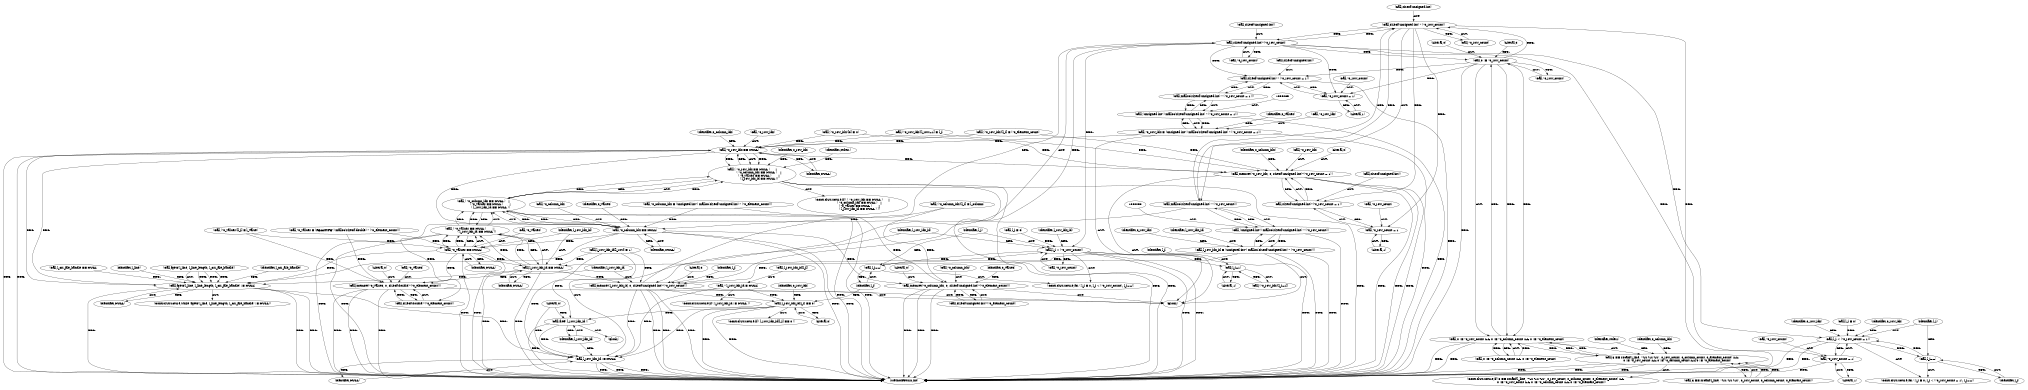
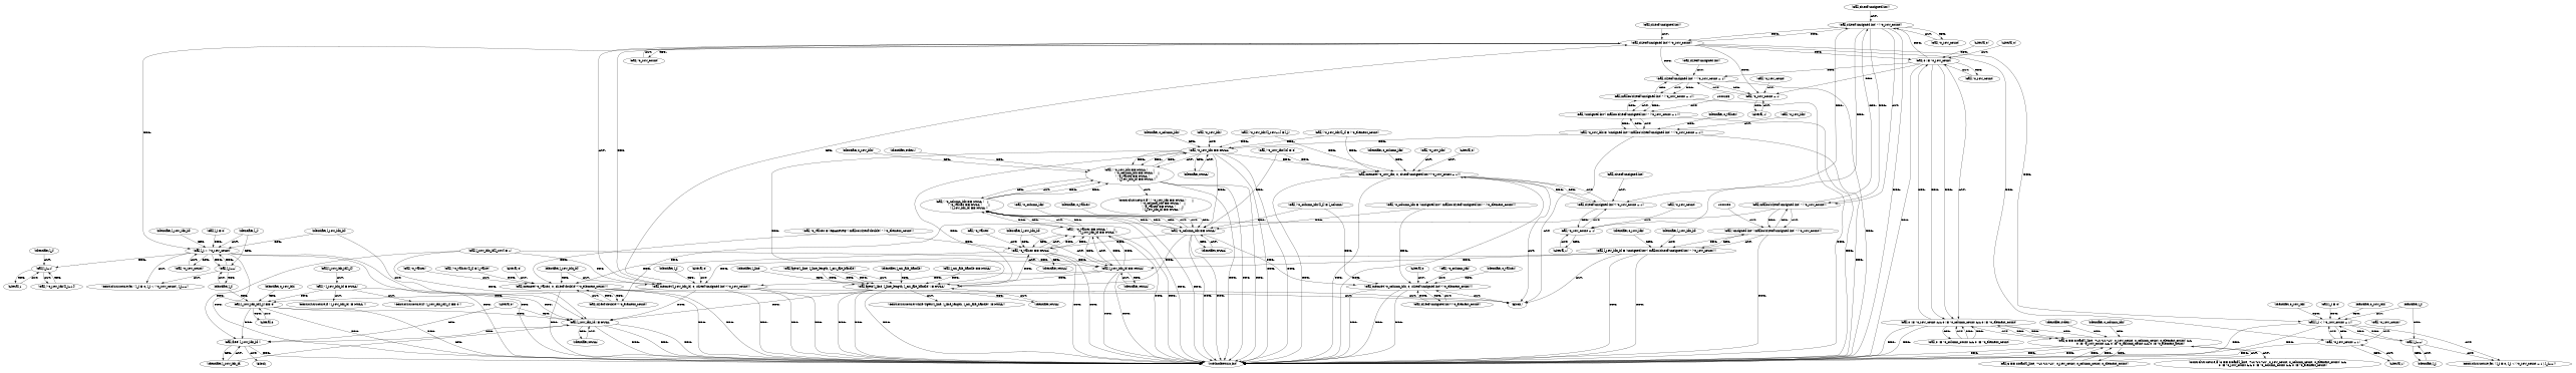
  digraph {
    n1 [label="(Call,sizeof(unsigned int) * (*o_row_count))"]
    n2 [label="(Call,sizeof(unsigned int)*(*o_row_count))"]
    n3 [label="(Call,malloc(sizeof(unsigned int) * (*o_row_count)))"]
    n4 [label="(Call,sizeof(unsigned int)*(*o_row_count + 1))"]
    n5 [label="(Call,*o_row_count + 1)"]
    n6 [label="(MethodReturn,int)"]
    n7 [label="(Call,*o_row_count)"]
    n8 [label="(Call,0 != *o_row_count)"]
    n9 [label="(Call,sizeof(unsigned int) * (*o_row_count + 1))"]
    n10 [label="(Call,*o_row_count + 1)"]
    n11 [label="(Call,memset(l_row_idx_id, 0, sizeof(unsigned int)*(*o_row_count)))"]
    n12 [label="(Call,l_i < (*o_row_count + 1))"]
    n13 [label="(Call,*o_row_count + 1)"]
    n14 [label="(Call,l_i < (*o_row_count))"]
    n15 [label="(Call,*o_row_count)"]
    n16 [label="(Call,(unsigned int*) malloc(sizeof(unsigned int) * (*o_row_count)))"]
    n17 [label="(Call,sizeof(double)*(*o_element_count))"]
    n18 [label="(Call,memset(*o_row_idx, 0, sizeof(unsigned int)*(*o_row_count + 1)))"]
    n19 [label="(Literal,1)"]
    n20 [label="(Call,0 != *o_row_count && 0 != *o_column_count && 0 != *o_element_count)"]
    n21 [label="(Call,*o_row_count)"]
    n22 [label="(Call,3 == sscanf(l_line, \"%u %u %u\", o_row_count, o_column_count, o_element_count) &&\n            0 != *o_row_count && 0 != *o_column_count && 0 != *o_element_count)"]
    n23 [label="(Call,0 != *o_column_count && 0 != *o_element_count)"]
    n24 [label="(Call,malloc(sizeof(unsigned int) * (*o_row_count + 1)))"]
    n25 [label="(Literal,1)"]
    n26 [label="(Block,)"]
    n27 [label="(Call,l_row_idx_id != NULL)"]
    n28 [label="(Call,l_row_idx_id[l_i] == 0)"]
    n29 [label="(Call,l_i++)"]
    n30 [label="(ControlStructure,for ( l_i = 0; l_i < (*o_row_count + 1); l_i++))"]
    n31 [label="(Literal,1)"]
    n32 [label="(Call,l_i++)"]
    n33 [label="(Call,l_i+1)"]
    n34 [label="(ControlStructure,for ( l_i = 0; l_i < (*o_row_count); l_i++))"]
    n35 [label="(Call,*o_row_count)"]
    n36 [label="(Call,l_row_idx_id = (unsigned int*) malloc(sizeof(unsigned int) * (*o_row_count)))"]
    n37 [label="(Call,l_row_idx_id == NULL)"]
    n38 [label="(Call,fgets(l_line, l_line_length, l_csr_file_handle) != NULL)"]
    n39 [label="(Call,( *o_values == NULL )       ||\n               ( l_row_idx_id == NULL ))"]
    n40 [label="(Identifier,NULL)"]
    n41 [label="(Call,*o_row_idx == NULL)"]
    n42 [label="(ControlStructure,while (fgets(l_line, l_line_length, l_csr_file_handle) != NULL))"]
    n43 [label="(Identifier,NULL)"]
    n44 [label="(Call,( *o_column_idx == NULL )   ||\n               ( *o_values == NULL )       ||\n               ( l_row_idx_id == NULL ))"]
    n45 [label="(Call,*o_values == NULL)"]
    n46 [label="(Call,( *o_row_idx == NULL )      ||\n               ( *o_column_idx == NULL )   ||\n               ( *o_values == NULL )       ||\n               ( l_row_idx_id == NULL ))"]
    n47 [label="(Call,*o_column_idx == NULL)"]
    n48 [label="(Identifier,NULL)"]
    n49 [label="(Call,free( l_row_idx_id ))"]
    n50 [label="(Identifier,NULL)"]
    n51 [label="(ControlStructure,if ( ( *o_row_idx == NULL )      ||\n               ( *o_column_idx == NULL )   ||\n               ( *o_values == NULL )       ||\n               ( l_row_idx_id == NULL ) ))"]
    n52 [label="(Call,memset(*o_column_idx, 0, sizeof(unsigned int)*(*o_element_count)))"]
    n53 [label="(Identifier,NULL)"]
    n54 [label="(Call,memset(*o_values, 0, sizeof(double)*(*o_element_count)))"]
    n55 [label="(Identifier,NULL)"]
    n56 [label="(Call,sizeof(unsigned int)*(*o_element_count))"]
    n57 [label="(Identifier,l_row_idx_id)"]
    n58 [label="(Block,)"]
    n59 [label="(ControlStructure,if ( l_row_idx_id != NULL ))"]
    n60 [label="(Literal,0)"]
    n61 [label="(ControlStructure,if ( l_row_idx_id[l_i] == 0 ))"]
    n62 [label="(ControlStructure,if (3 == sscanf(l_line, \"%u %u %u\", o_row_count, o_column_count, o_element_count) &&\n            0 != *o_row_count && 0 != *o_column_count && 0 != *o_element_count))"]
    n63 [label="(Call,3 == sscanf(l_line, \"%u %u %u\", o_row_count, o_column_count, o_element_count))"]
    n64 [label="(Call,(unsigned int*) malloc(sizeof(unsigned int) * (*o_row_count + 1)))"]
    n65 [label="(Call,*o_row_idx = (unsigned int*) malloc(sizeof(unsigned int) * (*o_row_count + 1)))"]
    n66 [label="(Identifier,l_i)"]
    n67 [label="(Identifier,l_i)"]
    n68 [label="(Literal,1)"]
    n69 [label="(Call,(*o_row_idx)[l_i+1])"]
    n70 [label="(Identifier,l_line)"]
    n71 [label="(Call,fgets(l_line, l_line_length, l_csr_file_handle))"]
    n72 [label="(Call,sizeof(unsigned int))"]
    n73 [label="(Call,(*o_values)[l_i] = l_value)"]
    n74 [label="(Identifier,l_i)"]
    n75 [label="(Identifier,o_row_idx)"]
    n76 [label="(Literal,0)"]
    n77 [label="(Call,sizeof(unsigned int))"]
    n78 [label="(Call,*o_row_count)"]
    n79 [label="(Literal,0)"]
    n80 [label="(Identifier,l_row_idx_id)"]
    n81 [label="(Call,*o_values = (REALTYPE*) malloc(sizeof(double) * (*o_element_count)))"]
    n82 [label="(Call,l_row_idx_id[l_row] = 1)"]
    n83 [label="(Identifier,o_column_idx)"]
    n84 [label="(Call,* l_row_idx_id = NULL)"]
    n85 [label="(Call,sizeof(unsigned int))"]
    n86 [label="(Identifier,stderr)"]
    n87 [label="(Call,*o_column_idx)"]
    n88 [label="(Call,*o_row_idx)"]
    n89 [label="(Identifier,l_row_idx_id)"]
    n90 [label="(Call,l_row_idx_id[l_i])"]
    n91 [label="(Call,(*o_row_idx)[l_row+1] = l_i)"]
    n92 [label="(Call,*o_row_count)"]
    n93 [label="(Identifier,o_column_idx)"]
    n94 [label="(Call,*o_row_idx)"]
    n95 [label="(Identifier,stderr)"]
    n96 [label="(Literal,0)"]
    n97 [label="(Identifier,o_column_idx)"]
    n98 [label="(Call,l_i = 0)"]
    n99 [label="(Call,*o_row_count)"]
    n100 [label="(Literal,0)"]
    n101 [label="(Identifier,l_csr_file_handle)"]
    n102 [label="(Call,l_csr_file_handle == NULL)"]
    n103 [label="(Call,(*o_row_idx)[0] = 0)"]
    n104 [label="(Literal,0)"]
    n105 [label="(Call,*o_column_idx)"]
    n106 [label="(Literal,0)"]
    n107 [label="(Call,(*o_row_idx)[l_i] = (*o_element_count))"]
    n108 [label="(Identifier,o_row_idx)"]
    n109 [label="(Identifier,o_row_idx)"]
    n110 [label="(Call,*o_values)"]
    n111 [label="(Identifier,o_values)"]
    n112 [label="(Identifier,l_row_idx_id)"]
    n113 [label="(Identifier,o_values)"]
    n114 [label="(Identifier,l_i)"]
    n115 [label="(Literal,0)"]
    n116 [label="(Call,*o_values)"]
    n117 [label="(Call,sizeof(unsigned int))"]
    n118 [label="(Identifier,l_row_idx_id)"]
    n119 [label="(Call,l_i = 0)"]
    n120 [label="(Call,*o_row_idx)"]
    n121 [label="(Identifier,l_row_idx_id)"]
    n122 [label="(Identifier,l_i)"]
    n123 [label="(Call,(*o_column_idx)[l_i] = l_column)"]
    n124 [label="(Identifier,o_values)"]
    n125 [label="(Identifier,o_row_idx)"]
    n126 [label="(Identifier,o_row_idx)"]
    n127 [label="(Call,*o_column_idx = (unsigned int*) malloc(sizeof(unsigned int) * (*o_element_count)))"]
    n128 [label="(Identifier,l_i)"]
    1000258
    1000235
    n1 -> n2 [label="DDG: "]
    n1 -> n3 [label="AST: "]
    n1 -> n3 [label="DDG: "]
    n1 -> n4 [label="DDG: "]
    n1 -> n5 [label="DDG: "]
    n1 -> n6 [label="DDG: "]
    n1 -> n7 [label="CFG: "]
    n2 -> n1 [label="DDG: "]
    n2 -> n8 [label="DDG: "]
    n2 -> n9 [label="DDG: "]
    n2 -> n10 [label="DDG: "]
    n2 -> n11 [label="AST: "]
    n2 -> n11 [label="DDG: "]
    n2 -> n12 [label="DDG: "]
    n2 -> n13 [label="DDG: "]
    n2 -> n14 [label="DDG: "]
    n2 -> n15 [label="CFG: "]
    n3 -> n1 [label="CFG: "]
    n3 -> n16 [label="AST: "]
    n3 -> n16 [label="DDG: "]
    n3 -> n17 [label="DDG: "]
    n4 -> n5 [label="CFG: "]
    n4 -> n18 [label="AST: "]
    n4 -> n18 [label="DDG: "]
    n5 -> n4 [label="AST: "]
    n5 -> n19 [label="CFG: "]
    n7 -> n1 [label="AST: "]
    n8 -> n1 [label="DDG: "]
    n8 -> n6 [label="DDG: "]
    n8 -> n9 [label="DDG: "]
    n8 -> n10 [label="DDG: "]
    n8 -> n20 [label="AST: "]
    n8 -> n20 [label="DDG: "]
    n8 -> n20 [label="DDG: "]
    n8 -> n21 [label="CFG: "]
    n9 -> n6 [label="DDG: "]
    n9 -> n10 [label="CFG: "]
    n9 -> n24 [label="AST: "]
    n9 -> n24 [label="DDG: "]
    n10 -> n9 [label="AST: "]
    n10 -> n25 [label="CFG: "]
    n11 -> n2 [label="CFG: "]
    n11 -> n6 [label="DDG: "]
    n11 -> n6 [label="DDG: "]
    n11 -> n6 [label="DDG: "]
    n11 -> n26 [label="AST: "]
    n11 -> n27 [label="DDG: "]
    n11 -> n28 [label="DDG: "]
    n12 -> n6 [label="DDG: "]
    n12 -> n6 [label="DDG: "]
    n12 -> n13 [label="CFG: "]
    n12 -> n29 [label="DDG: "]
    n12 -> n30 [label="AST: "]
    n13 -> n6 [label="DDG: "]
    n13 -> n12 [label="AST: "]
    n13 -> n31 [label="CFG: "]
    n14 -> n6 [label="DDG: "]
    n14 -> n6 [label="DDG: "]
    n14 -> n6 [label="DDG: "]
    n14 -> n32 [label="DDG: "]
    n14 -> n33 [label="DDG: "]
    n14 -> n34 [label="AST: "]
    n14 -> n35 [label="CFG: "]
    n15 -> n2 [label="AST: "]
    n16 -> n3 [label="CFG: "]
    n16 -> n6 [label="DDG: "]
    n16 -> n36 [label="AST: "]
    n16 -> n36 [label="DDG: "]
    n17 -> n54 [label="AST: "]
    n17 -> n54 [label="DDG: "]
    n18 -> n4 [label="CFG: "]
    n18 -> n6 [label="DDG: "]
    n18 -> n6 [label="DDG: "]
    n18 -> n6 [label="DDG: "]
    n18 -> n26 [label="AST: "]
    n19 -> n5 [label="AST: "]
    n20 -> n6 [label="DDG: "]
    n20 -> n6 [label="DDG: "]
    n20 -> n8 [label="CFG: "]
    n20 -> n22 [label="AST: "]
    n20 -> n22 [label="DDG: "]
    n20 -> n22 [label="DDG: "]
    n20 -> n23 [label="CFG: "]
    n21 -> n8 [label="AST: "]
    n22 -> n6 [label="DDG: "]
    n22 -> n6 [label="DDG: "]
    n22 -> n6 [label="DDG: "]
    n22 -> n20 [label="CFG: "]
    n22 -> n62 [label="AST: "]
    n22 -> n63 [label="CFG: "]
    n23 -> n20 [label="AST: "]
    n23 -> n20 [label="DDG: "]
    n23 -> n20 [label="DDG: "]
+   n24 -> n6 [label="DDG: "]
    n24 -> n9 [label="CFG: "]
    n24 -> n64 [label="AST: "]
    n24 -> n64 [label="DDG: "]
    n25 -> n10 [label="AST: "]
    n27 -> n6 [label="DDG: "]
    n27 -> n6 [label="DDG: "]
    n27 -> n6 [label="DDG: "]
-   n49 -> n27 [label="DDG: "]
+   n27 -> n49 [label="DDG: "]
    n27 -> n50 [label="CFG: "]
    n28 -> n6 [label="DDG: "]
    n28 -> n6 [label="DDG: "]
    n28 -> n27 [label="DDG: "]
    n28 -> n49 [label="DDG: "]
    n28 -> n60 [label="CFG: "]
-   n28 -> n61 [label="AST: "]
+   n84 -> n61 [label="AST: "]
    n29 -> n12 [label="DDG: "]
    n29 -> n30 [label="AST: "]
    n29 -> n66 [label="CFG: "]
    n31 -> n13 [label="AST: "]
    n32 -> n14 [label="DDG: "]
    n32 -> n34 [label="AST: "]
    n32 -> n67 [label="CFG: "]
    n33 -> n68 [label="CFG: "]
    n33 -> n69 [label="AST: "]
    n35 -> n14 [label="AST: "]
    n36 -> n6 [label="DDG: "]
    n36 -> n6 [label="DDG: "]
    n36 -> n11 [label="DDG: "]
    n36 -> n16 [label="CFG: "]
    n36 -> n26 [label="AST: "]
    n36 -> n37 [label="DDG: "]
    n37 -> n6 [label="DDG: "]
    n37 -> n6 [label="DDG: "]
    n37 -> n11 [label="DDG: "]
    n37 -> n38 [label="DDG: "]
    n37 -> n39 [label="AST: "]
    n37 -> n39 [label="DDG: "]
    n37 -> n39 [label="DDG: "]
    n37 -> n40 [label="CFG: "]
    n38 -> n6 [label="DDG: "]
    n38 -> n6 [label="DDG: "]
    n38 -> n6 [label="DDG: "]
    n38 -> n27 [label="DDG: "]
    n38 -> n41 [label="DDG: "]
    n38 -> n42 [label="AST: "]
    n38 -> n43 [label="CFG: "]
    n39 -> n6 [label="DDG: "]
    n39 -> n6 [label="DDG: "]
    n39 -> n37 [label="CFG: "]
    n39 -> n44 [label="AST: "]
    n39 -> n44 [label="DDG: "]
    n39 -> n44 [label="DDG: "]
    n39 -> n45 [label="CFG: "]
    n40 -> n37 [label="AST: "]
    n41 -> n6 [label="DDG: "]
    n41 -> n6 [label="DDG: "]
    n41 -> n18 [label="DDG: "]
    n41 -> n38 [label="DDG: "]
    n41 -> n46 [label="AST: "]
    n41 -> n46 [label="DDG: "]
    n41 -> n46 [label="DDG: "]
    n41 -> n47 [label="DDG: "]
    n41 -> n48 [label="CFG: "]
    n43 -> n38 [label="AST: "]
    n44 -> n6 [label="DDG: "]
    n44 -> n6 [label="DDG: "]
    n44 -> n39 [label="CFG: "]
    n44 -> n46 [label="AST: "]
    n44 -> n46 [label="DDG: "]
    n44 -> n46 [label="DDG: "]
    n44 -> n47 [label="CFG: "]
    n45 -> n6 [label="DDG: "]
    n45 -> n6 [label="DDG: "]
    n45 -> n37 [label="DDG: "]
    n45 -> n38 [label="DDG: "]
    n45 -> n39 [label="AST: "]
    n45 -> n39 [label="DDG: "]
    n45 -> n39 [label="DDG: "]
    n45 -> n54 [label="DDG: "]
    n45 -> n55 [label="CFG: "]
    n46 -> n6 [label="DDG: "]
    n46 -> n6 [label="DDG: "]
    n46 -> n6 [label="DDG: "]
    n46 -> n41 [label="CFG: "]
    n46 -> n44 [label="CFG: "]
    n46 -> n51 [label="AST: "]
    n47 -> n6 [label="DDG: "]
    n47 -> n6 [label="DDG: "]
    n47 -> n38 [label="DDG: "]
    n47 -> n44 [label="AST: "]
    n47 -> n44 [label="DDG: "]
    n47 -> n44 [label="DDG: "]
    n47 -> n45 [label="DDG: "]
    n47 -> n52 [label="DDG: "]
    n47 -> n53 [label="CFG: "]
    n48 -> n41 [label="AST: "]
    n49 -> n6 [label="DDG: "]
    n49 -> n57 [label="CFG: "]
    n49 -> n58 [label="AST: "]
    n50 -> n27 [label="AST: "]
    n52 -> n6 [label="DDG: "]
    n52 -> n6 [label="DDG: "]
    n52 -> n6 [label="DDG: "]
    n52 -> n26 [label="AST: "]
    n52 -> n56 [label="CFG: "]
    n53 -> n47 [label="AST: "]
    n54 -> n6 [label="DDG: "]
    n54 -> n6 [label="DDG: "]
    n54 -> n6 [label="DDG: "]
    n54 -> n17 [label="CFG: "]
    n54 -> n26 [label="AST: "]
    n55 -> n45 [label="AST: "]
    n56 -> n52 [label="AST: "]
    n56 -> n52 [label="DDG: "]
    n57 -> n27 [label="CFG: "]
    n57 -> n49 [label="AST: "]
    n60 -> n28 [label="AST: "]
    n63 -> n22 [label="AST: "]
    n63 -> n22 [label="DDG: "]
    n63 -> n22 [label="DDG: "]
    n64 -> n6 [label="DDG: "]
    n64 -> n24 [label="CFG: "]
    n64 -> n65 [label="AST: "]
    n64 -> n65 [label="DDG: "]
    n65 -> n6 [label="DDG: "]
    n65 -> n26 [label="AST: "]
    n65 -> n41 [label="DDG: "]
    n65 -> n64 [label="CFG: "]
    n66 -> n29 [label="AST: "]
    n67 -> n28 [label="CFG: "]
    n67 -> n32 [label="AST: "]
    n68 -> n33 [label="AST: "]
    n69 -> n33 [label="CFG: "]
    n70 -> n38 [label="CFG: "]
    n71 -> n38 [label="AST: "]
    n71 -> n38 [label="DDG: "]
    n71 -> n38 [label="DDG: "]
    n71 -> n38 [label="DDG: "]
    n72 -> n2 [label="AST: "]
-   n73 -> n45 [label="DDG: "]
    n73 -> n54 [label="DDG: "]
    n74 -> n11 [label="CFG: "]
    n75 -> n36 [label="CFG: "]
    n76 -> n8 [label="CFG: "]
    n77 -> n4 [label="AST: "]
    n78 -> n13 [label="AST: "]
    n79 -> n54 [label="AST: "]
    n80 -> n11 [label="AST: "]
    n80 -> n54 [label="CFG: "]
    n81 -> n45 [label="DDG: "]
    n81 -> n54 [label="DDG: "]
    n82 -> n11 [label="DDG: "]
    n82 -> n27 [label="DDG: "]
    n82 -> n37 [label="DDG: "]
    n82 -> n49 [label="DDG: "]
    n83 -> n41 [label="CFG: "]
    n84 -> n27 [label="DDG: "]
    n84 -> n28 [label="DDG: "]
    n84 -> n59 [label="AST: "]
    n85 -> n1 [label="AST: "]
    n86 -> n22 [label="CFG: "]
    n87 -> n47 [label="AST: "]
    n88 -> n41 [label="AST: "]
    n89 -> n14 [label="CFG: "]
    n90 -> n84 [label="AST: "]
    n91 -> n18 [label="DDG: "]
    n91 -> n41 [label="DDG: "]
    n92 -> n10 [label="AST: "]
    n93 -> n18 [label="CFG: "]
    n94 -> n18 [label="AST: "]
    n95 -> n46 [label="CFG: "]
    n96 -> n27 [label="CFG: "]
    n96 -> n49 [label="CFG: "]
    n97 -> n22 [label="CFG: "]
    n98 -> n14 [label="DDG: "]
    n99 -> n5 [label="AST: "]
    n100 -> n11 [label="AST: "]
    n101 -> n38 [label="CFG: "]
    n102 -> n38 [label="DDG: "]
    n103 -> n18 [label="DDG: "]
-   n103 -> n41 [label="DDG: "]
+   n103 -> n47 [label="DDG: "]
    n104 -> n52 [label="AST: "]
    n105 -> n52 [label="AST: "]
    n106 -> n18 [label="AST: "]
    n107 -> n18 [label="DDG: "]
    n107 -> n41 [label="DDG: "]
    n108 -> n12 [label="CFG: "]
    n109 -> n28 [label="CFG: "]
    n110 -> n45 [label="AST: "]
    n111 -> n47 [label="CFG: "]
    n112 -> n36 [label="AST: "]
    n113 -> n65 [label="CFG: "]
    n114 -> n33 [label="AST: "]
    n115 -> n8 [label="AST: "]
    n116 -> n54 [label="AST: "]
    n117 -> n9 [label="AST: "]
    n118 -> n14 [label="CFG: "]
    n118 -> n27 [label="AST: "]
    n119 -> n12 [label="DDG: "]
    n120 -> n65 [label="AST: "]
    n121 -> n37 [label="AST: "]
    n121 -> n45 [label="CFG: "]
    n122 -> n14 [label="AST: "]
    n122 -> n32 [label="CFG: "]
    n123 -> n47 [label="DDG: "]
    n123 -> n52 [label="DDG: "]
    n124 -> n52 [label="CFG: "]
    n125 -> n12 [label="CFG: "]
    n126 -> n46 [label="CFG: "]
    n127 -> n47 [label="DDG: "]
    n127 -> n52 [label="DDG: "]
    n128 -> n12 [label="AST: "]
    n128 -> n29 [label="CFG: "]
    1000258 -> n16 [label="AST: "]
    1000235 -> n64 [label="AST: "]
  }
